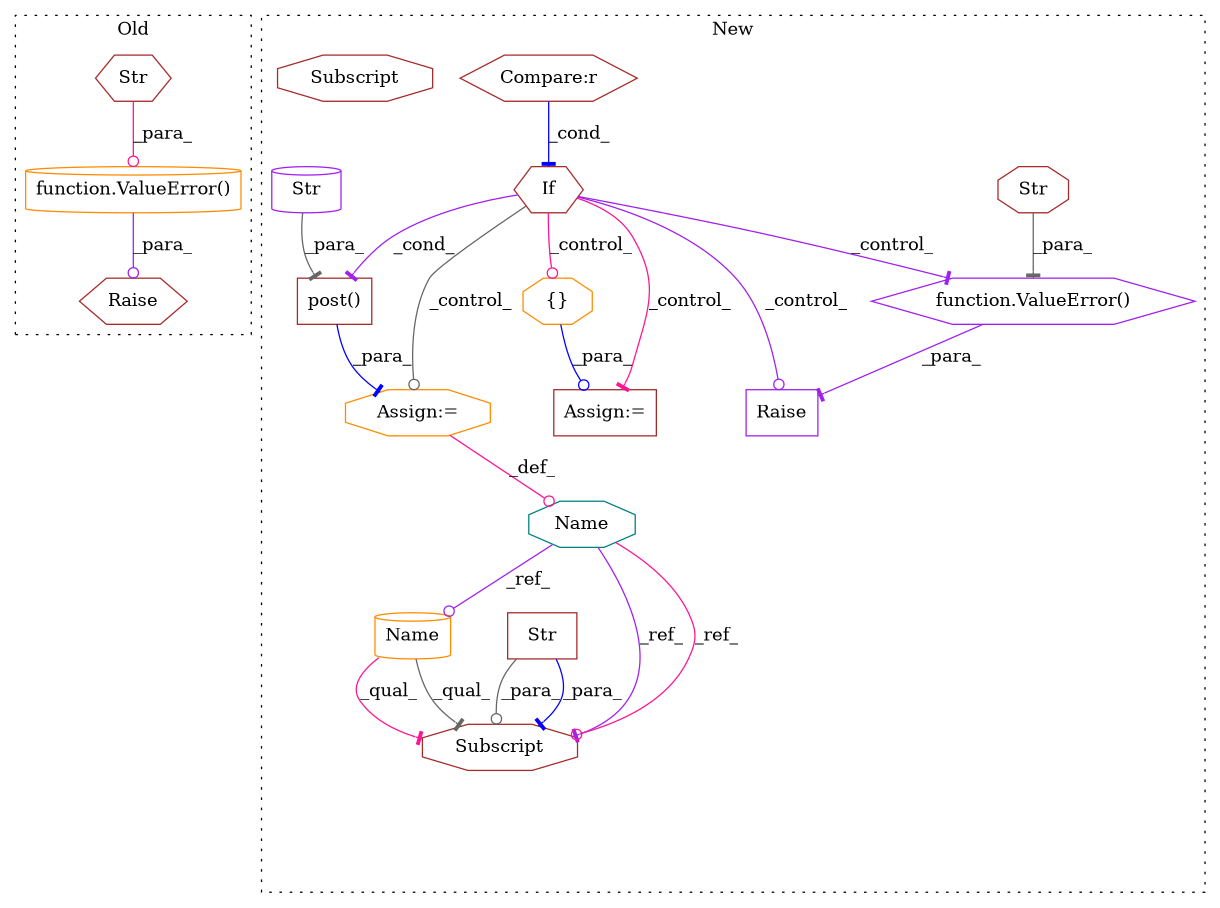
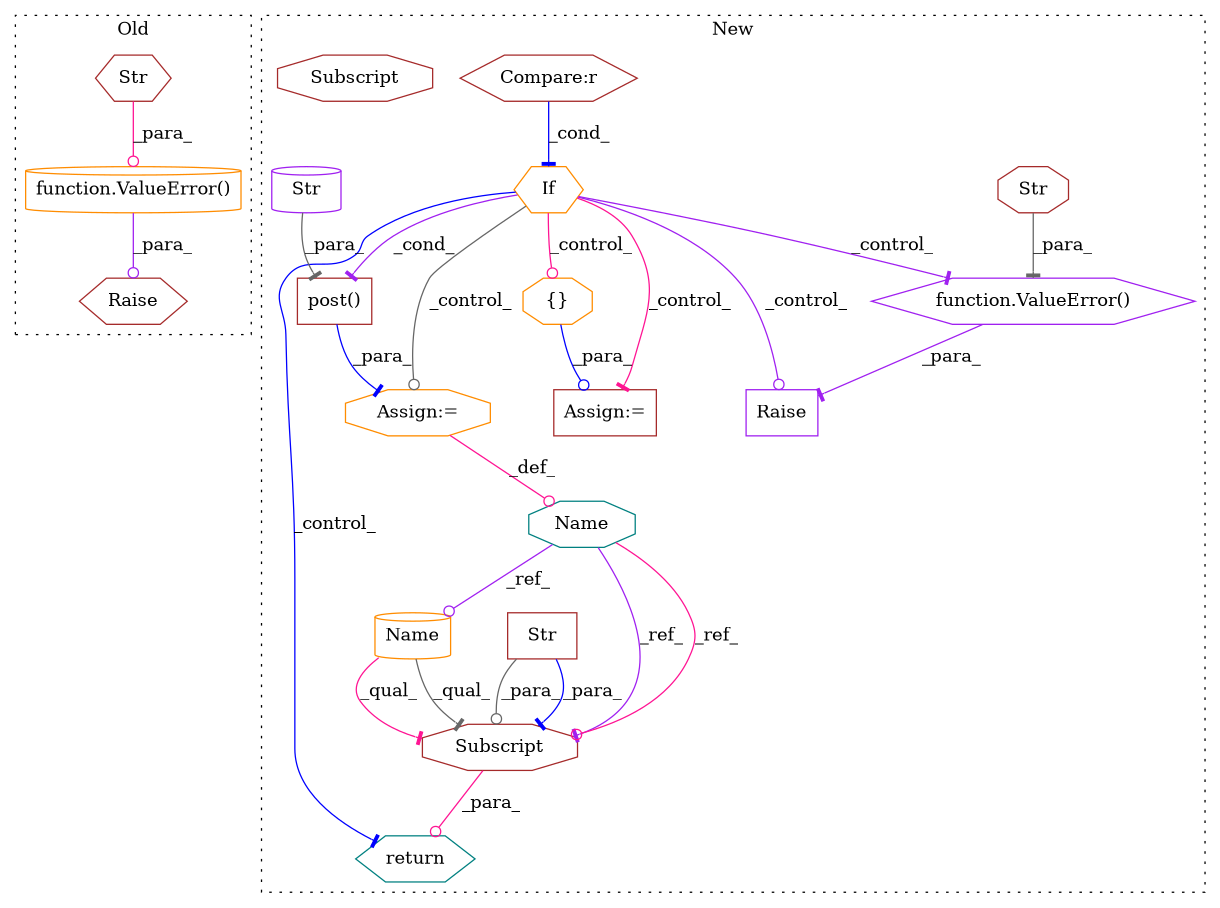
  digraph {
    node [a=66 color=brown l=3 s="1022,0" shape=hexagon]
    edge [arrowhead=tee color=purple]
    n1 [a=91 l=6 label=Raise s=627]
    n2 [a=75 color=darkorange l="11,1" label="function.ValueError()" s="633,685" shape=cylinder]
    n3 [l=41 label=Str s=644]
    n4 [a=75 l="14,72" label="post()" s="890,933" shape=box]
-   n5 [a=96 label=If s=666]
+   n5 [a=96 color=darkorange label=If s=666]
    n6 [a=40 l=15 label="Compare:r" s=669]
    n7 [a=95 color=darkorange l="14,10" label="{}" s="832,864" shape=octagon]
    n8 [color=purple l=29 label=Str s=904 shape=cylinder]
    n9 [a=91 color=purple l=6 label=Raise s=698 shape=box]
+   n10 [a=93 color=teal l=7 label=return s=1015]
    n11 [a=63 l="14,0" label=Subscript shape=octagon]
    n12 [l=9 label=Str s=1026 shape=box]
    n13 [a=75 color=purple l="28,1" label="function.ValueError()" s="704,814"]
    n14 [l=82 label=Str s=732 shape=octagon]
    n15 [a=87 color=teal label=Name s=884 shape=octagon]
    n16 [a=68 color=darkorange label="Assign:=" s=887 shape=octagon]
    n17 [a=68 label="Assign:=" s=829 shape=box]
    n18 [a=87 color=darkorange label=Name s=1022 shape=cylinder]
    n19 [a=63 l="14,0" label=Subscript shape=octagon]
    subgraph cluster_1 {
      label=Old
      style=dotted
      n1
      n2
      n3
    }
    subgraph cluster_2 {
      label=New
      style=dotted
      n4
      n5
      n6
      n7
      n8
      n9
+     n10
      n11
      n12
      n13
      n14
      n15
      n16
      n17
      n18
      n19
    }
    n2 -> n1 [arrowhead=odot label=_para_]
    n3 -> n2 [arrowhead=odot color=deeppink label=_para_]
    n4 -> n16 [color=blue label=_para_]
    n5 -> n4 [label=_cond_]
    n5 -> n7 [arrowhead=odot color=deeppink label=_control_]
    n5 -> n9 [arrowhead=odot label=_control_]
+   n5 -> n10 [color=blue label=_control_]
    n5 -> n13 [label=_control_]
    n5 -> n16 [arrowhead=odot color=gray40 label=_control_]
    n5 -> n17 [color=deeppink label=_control_]
    n6 -> n5 [color=blue label=_cond_]
    n7 -> n17 [arrowhead=odot color=blue label=_para_]
    n8 -> n4 [color=gray40 label=_para_]
    n12 -> n19 [arrowhead=odot color=gray40 label=_para_]
    n12 -> n19 [color=blue label=_para_]
    n13 -> n9 [label=_para_]
    n14 -> n13 [color=gray40 label=_para_]
    n15 -> n18 [arrowhead=odot label=_ref_]
    n15 -> n19 [label=_ref_]
    n15 -> n19 [arrowhead=odot color=deeppink label=_ref_]
    n16 -> n15 [arrowhead=odot color=deeppink label=_def_]
    n18 -> n19 [color=gray40 label=_qual_]
    n18 -> n19 [color=deeppink label=_qual_]
+   n19 -> n10 [arrowhead=odot color=deeppink label=_para_]
  }
